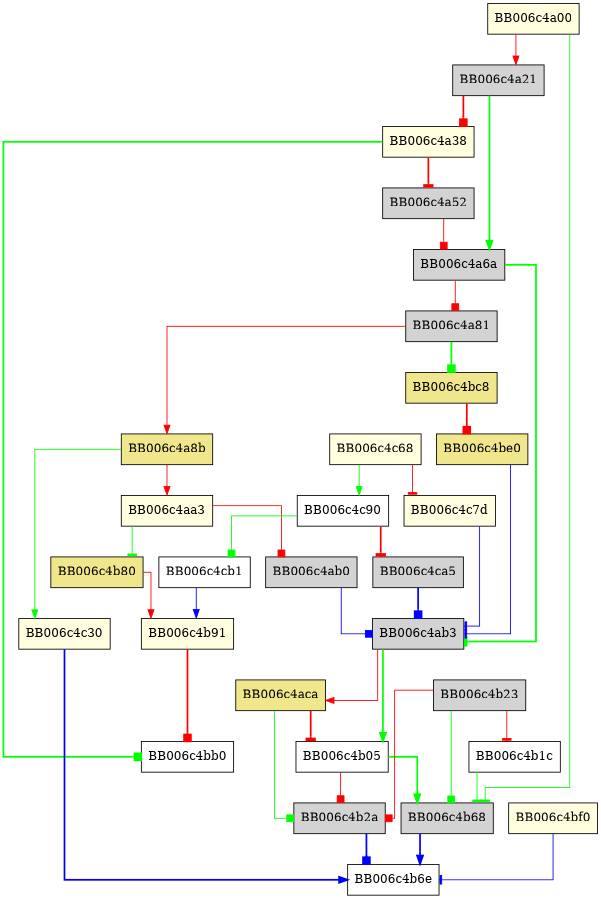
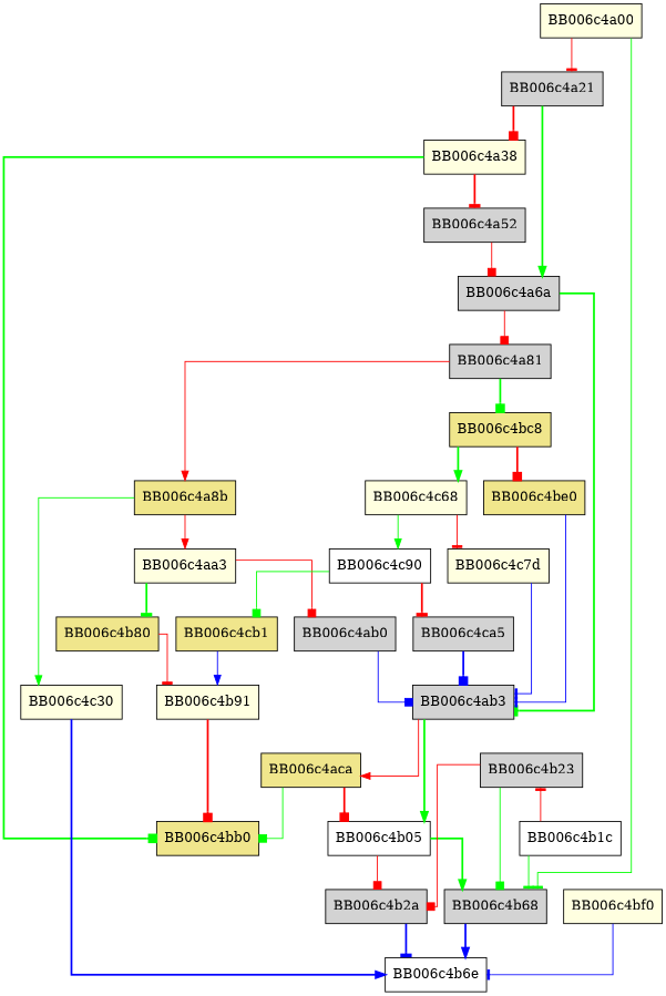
  digraph {
    splines=ortho
    node [fillcolor=lightgrey shape=box style=filled]
    edge [arrowhead=tee color=red style=solid]
    BB006c4a00 [fillcolor=lightyellow]
    BB006c4b68
    BB006c4a21
    BB006c4b6e [fillcolor=white]
    BB006c4a6a
    BB006c4a38 [fillcolor=lightyellow]
    BB006c4ab3
    BB006c4a81
-   BB006c4bb0 [fillcolor=white]
+   BB006c4bb0 [fillcolor=khaki]
    BB006c4a52
    BB006c4b05 [fillcolor=white]
    BB006c4aca [fillcolor=khaki]
    BB006c4bc8 [fillcolor=khaki]
    BB006c4a8b [fillcolor=khaki]
    BB006c4bf0 [fillcolor=lightyellow]
    BB006c4b2a
    BB006c4c68 [fillcolor=lightyellow]
    BB006c4be0 [fillcolor=khaki]
    BB006c4c30 [fillcolor=lightyellow]
    BB006c4aa3 [fillcolor=lightyellow]
    BB006c4c90 [fillcolor=white]
    BB006c4c7d [fillcolor=lightyellow]
    BB006c4b80 [fillcolor=khaki]
    BB006c4ab0
    BB006c4b91 [fillcolor=lightyellow]
    BB006c4b1c [fillcolor=white]
    BB006c4b23
-   BB006c4cb1 [fillcolor=white]
+   BB006c4cb1 [fillcolor=khaki]
    BB006c4ca5
    BB006c4a00 -> BB006c4b68 [color=green]
-   BB006c4a00 -> BB006c4a21 [arrowhead=normal]
+   BB006c4a00 -> BB006c4a21
    BB006c4b68 -> BB006c4b6e [arrowhead=normal color=blue style=bold]
    BB006c4a21 -> BB006c4a6a [arrowhead=normal color=green style=bold]
    BB006c4a21 -> BB006c4a38 [arrowhead=box style=bold]
    BB006c4a6a -> BB006c4ab3 [color=green style=bold]
    BB006c4a6a -> BB006c4a81 [arrowhead=box]
    BB006c4a38 -> BB006c4bb0 [arrowhead=box color=green style=bold]
    BB006c4a38 -> BB006c4a52 [style=bold]
    BB006c4ab3 -> BB006c4b05 [arrowhead=normal color=green style=bold]
    BB006c4ab3 -> BB006c4aca [arrowhead=normal]
    BB006c4a81 -> BB006c4bc8 [arrowhead=box color=green style=bold]
    BB006c4a81 -> BB006c4a8b [arrowhead=normal]
    BB006c4a52 -> BB006c4a6a [arrowhead=box]
    BB006c4b05 -> BB006c4b68 [arrowhead=normal color=green style=bold]
    BB006c4b05 -> BB006c4b2a [arrowhead=box]
-   BB006c4aca -> BB006c4b2a [arrowhead=box color=green]
-   BB006c4aca -> BB006c4b05 [style=bold]
+   BB006c4aca -> BB006c4bb0 [arrowhead=box color=green]
+   BB006c4aca -> BB006c4b05 [arrowhead=box style=bold]
+   BB006c4bc8 -> BB006c4c68 [arrowhead=normal color=green style=bold]
    BB006c4bc8 -> BB006c4be0 [arrowhead=box style=bold]
    BB006c4a8b -> BB006c4c30 [arrowhead=normal color=green]
    BB006c4a8b -> BB006c4aa3 [arrowhead=normal]
    BB006c4bf0 -> BB006c4b6e [color=blue]
-   BB006c4b2a -> BB006c4b6e [arrowhead=box color=blue style=bold]
+   BB006c4b2a -> BB006c4b6e [color=blue style=bold]
    BB006c4c68 -> BB006c4c90 [arrowhead=normal color=green]
    BB006c4c68 -> BB006c4c7d
    BB006c4be0 -> BB006c4ab3 [color=blue]
    BB006c4c30 -> BB006c4b6e [arrowhead=normal color=blue style=bold]
-   BB006c4aa3 -> BB006c4b80 [color=green]
+   BB006c4aa3 -> BB006c4b80 [color=green style=bold]
    BB006c4aa3 -> BB006c4ab0 [arrowhead=box]
    BB006c4c90 -> BB006c4cb1 [arrowhead=box color=green]
    BB006c4c90 -> BB006c4ca5 [style=bold]
    BB006c4c7d -> BB006c4ab3 [color=blue]
-   BB006c4b80 -> BB006c4b91 [arrowhead=normal]
+   BB006c4b80 -> BB006c4b91
    BB006c4ab0 -> BB006c4ab3 [arrowhead=box color=blue]
    BB006c4b91 -> BB006c4bb0 [arrowhead=box style=bold]
    BB006c4b1c -> BB006c4b68 [color=green]
-   BB006c4b23 -> BB006c4b1c
+   BB006c4b1c -> BB006c4b23
    BB006c4b23 -> BB006c4b68 [arrowhead=box color=green]
    BB006c4b23 -> BB006c4b2a [arrowhead=box]
    BB006c4cb1 -> BB006c4b91 [arrowhead=normal color=blue]
    BB006c4ca5 -> BB006c4ab3 [arrowhead=box color=blue style=bold]
  }
